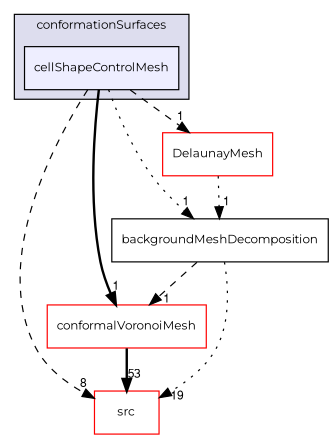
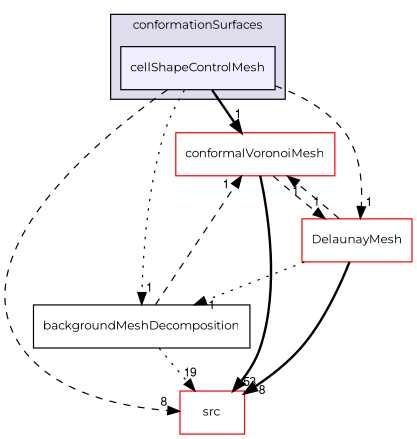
  digraph {
    compound=true
    fontname=Montserrat
    node [fontname=Montserrat fontsize=10 shape=box color=red]
    edge [fontname=Montserrat headlabel=1 labeldistance=1.5 labelfontname=FreeSans labelfontsize=10 style=dashed]
    n1 [fillcolor="#eeeeff" label=cellShapeControlMesh pencolor=black style=filled color=""]
    n2 [label=conformalVoronoiMesh]
    n3 [label=src]
    n4 [label=backgroundMeshDecomposition color=""]
    n5 [label=DelaunayMesh]
    subgraph cluster_1 {
      bgcolor="#ddddee"
      fontsize=10
      label=conformationSurfaces
      pencolor=black
      n1
    }
    n1 -> n2 [style=bold]
    n1 -> n3 [headlabel=8]
    n1 -> n4 [style=dotted]
    n1 -> n5
    n2 -> n3 [headlabel=53 style=bold]
+   n2 -> n5
    n4 -> n2
    n4 -> n3 [headlabel=19 style=dotted]
+   n5 -> n2
+   n5 -> n3 [headlabel=8 style=bold]
    n5 -> n4 [style=dotted]
  }
